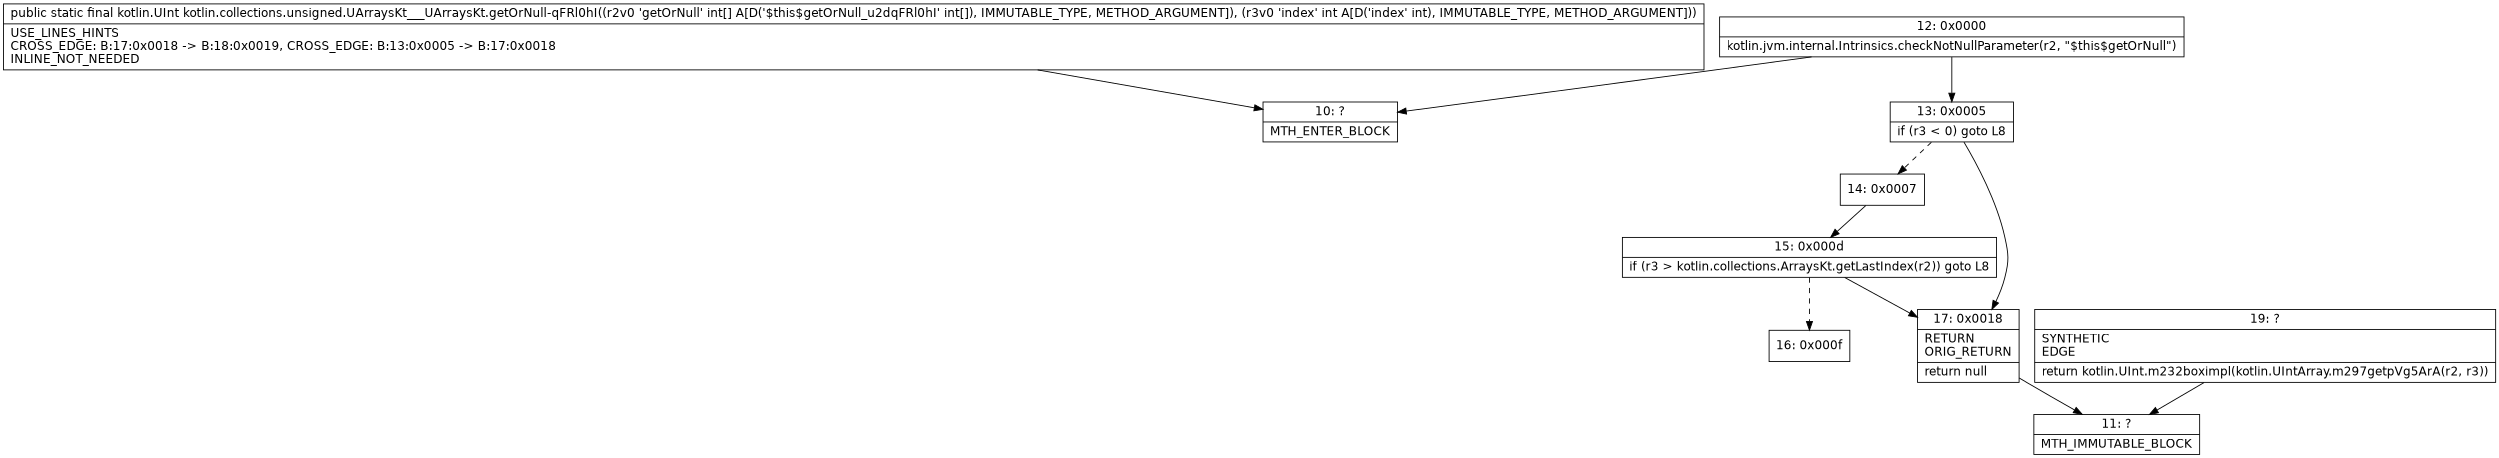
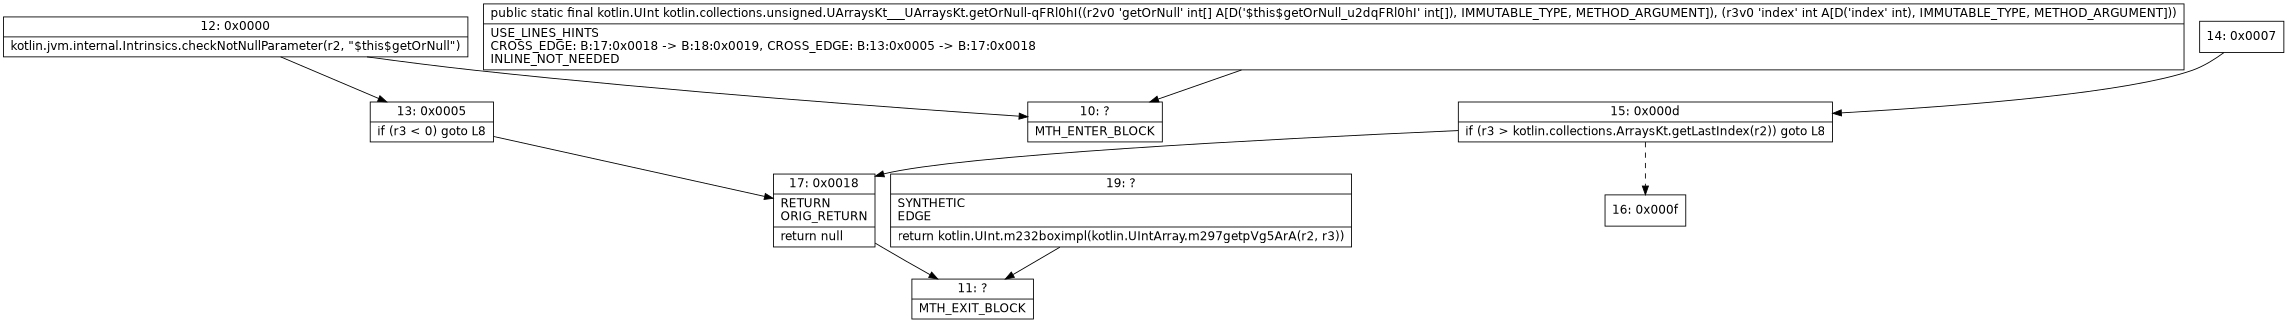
  digraph {
    fontname="DejaVu Sans"
    node [fontname="DejaVu Sans" shape=record]
    edge [fontname="DejaVu Sans"]
    n1 [label="{10\:\ ?|MTH_ENTER_BLOCK\l}"]
    n2 [label="{12\:\ 0x0000|kotlin.jvm.internal.Intrinsics.checkNotNullParameter(r2, \"$this$getOrNull\")\l}"]
    n3 [label="{13\:\ 0x0005|if (r3 \< 0) goto L8\l}"]
    n4 [label="{14\:\ 0x0007}"]
    n5 [label="{17\:\ 0x0018|RETURN\lORIG_RETURN\l|return null\l}"]
    n6 [label="{15\:\ 0x000d|if (r3 \> kotlin.collections.ArraysKt.getLastIndex(r2)) goto L8\l}"]
-   n7 [label="{11\:\ ?|MTH_IMMUTABLE_BLOCK\l}"]
+   n7 [label="{11\:\ ?|MTH_EXIT_BLOCK\l}"]
    n8 [label="{16\:\ 0x000f}"]
    n9 [label="{19\:\ ?|SYNTHETIC\lEDGE\l|return kotlin.UInt.m232boximpl(kotlin.UIntArray.m297getpVg5ArA(r2, r3))\l}"]
    n10 [label="{public static final kotlin.UInt kotlin.collections.unsigned.UArraysKt___UArraysKt.getOrNull\-qFRl0hI((r2v0 'getOrNull' int[] A[D('$this$getOrNull_u2dqFRl0hI' int[]), IMMUTABLE_TYPE, METHOD_ARGUMENT]), (r3v0 'index' int A[D('index' int), IMMUTABLE_TYPE, METHOD_ARGUMENT]))  | USE_LINES_HINTS\lCROSS_EDGE: B:17:0x0018 \-\> B:18:0x0019, CROSS_EDGE: B:13:0x0005 \-\> B:17:0x0018\lINLINE_NOT_NEEDED\l}"]
    n2 -> n1
    n2 -> n3
-   n3 -> n4 [style=dashed]
    n3 -> n5
    n4 -> n6
    n5 -> n7
    n6 -> n5
    n6 -> n8 [style=dashed]
    n9 -> n7
    n10 -> n1
  }
